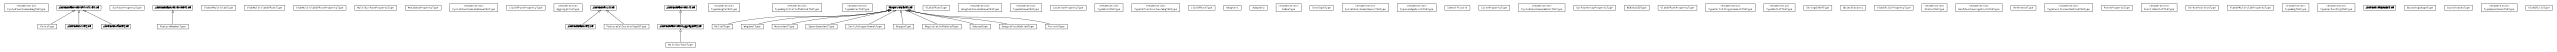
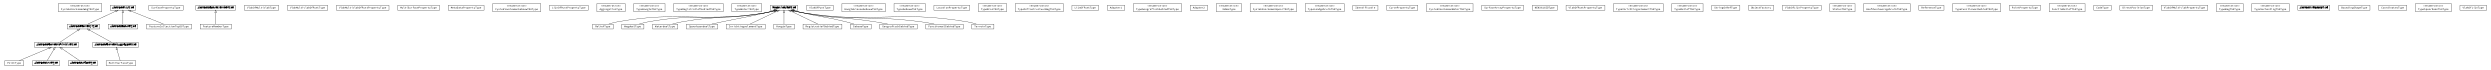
  digraph {
    fontname="Source Code Pro"
    nodesep=0.25
    ranksep=0.5
    node [fontcolor=black fontname="Source Code Pro" fontsize=10.0 shape=plaintext]
    edge [arrowtail=empty dir=back fontname="Source Code Pro" fontsize=10 headport=p labelfontname=Helvetica labelfontsize=10 tailport=p]
    n1 [label=<<table title="nl.b3p.topnl.top50nl.FysiekVoorkomenWegT50Type" border="0" cellborder="1" cellspacing="0" cellpadding="2" port="p" href="./FysiekVoorkomenWegT50Type.html"> 		<tr><td><table border="0" cellspacing="0" cellpadding="1"> <tr><td align="center" balign="center"> &#171;enumeration&#187; </td></tr> <tr><td align="center" balign="center"> FysiekVoorkomenWegT50Type </td></tr> 		</table></td></tr> 		</table>>]
    n2 [label=<<table title="nl.b3p.topnl.top50nl.AbstractGeometricPrimitiveType" border="0" cellborder="1" cellspacing="0" cellpadding="2" port="p" href="./AbstractGeometricPrimitiveType.html"> 		<tr><td><table border="0" cellspacing="0" cellpadding="1"> <tr><td align="center" balign="center"><font face="Helvetica-Oblique"> AbstractGeometricPrimitiveType </font></td></tr> 		</table></td></tr> 		</table>>]
    n3 [label=<<table title="nl.b3p.topnl.top50nl.PointType" border="0" cellborder="1" cellspacing="0" cellpadding="2" port="p" href="./PointType.html"> 		<tr><td><table border="0" cellspacing="0" cellpadding="1"> <tr><td align="center" balign="center"> PointType </td></tr> 		</table></td></tr> 		</table>>]
    n4 [label=<<table title="nl.b3p.topnl.top50nl.AbstractCurveType" border="0" cellborder="1" cellspacing="0" cellpadding="2" port="p" href="./AbstractCurveType.html"> 		<tr><td><table border="0" cellspacing="0" cellpadding="1"> <tr><td align="center" balign="center"><font face="Helvetica-Oblique"> AbstractCurveType </font></td></tr> 		</table></td></tr> 		</table>>]
    n5 [label=<<table title="nl.b3p.topnl.top50nl.AbstractSurfaceType" border="0" cellborder="1" cellspacing="0" cellpadding="2" port="p" href="./AbstractSurfaceType.html"> 		<tr><td><table border="0" cellspacing="0" cellpadding="1"> <tr><td align="center" balign="center"><font face="Helvetica-Oblique"> AbstractSurfaceType </font></td></tr> 		</table></td></tr> 		</table>>]
    n6 [label=<<table title="nl.b3p.topnl.top50nl.SurfacePropertyType" border="0" cellborder="1" cellspacing="0" cellpadding="2" port="p" href="./SurfacePropertyType.html"> 		<tr><td><table border="0" cellspacing="0" cellpadding="1"> <tr><td align="center" balign="center"> SurfacePropertyType </td></tr> 		</table></td></tr> 		</table>>]
    n7 [label=<<table title="nl.b3p.topnl.top50nl.FeatureMemberType" border="0" cellborder="1" cellspacing="0" cellpadding="2" port="p" href="./FeatureMemberType.html"> 		<tr><td><table border="0" cellspacing="0" cellpadding="1"> <tr><td align="center" balign="center"> FeatureMemberType </td></tr> 		</table></td></tr> 		</table>>]
    n8 [label=<<table title="nl.b3p.topnl.top50nl.AbstractFeatureMemberType" border="0" cellborder="1" cellspacing="0" cellpadding="2" port="p" href="./AbstractFeatureMemberType.html"> 		<tr><td><table border="0" cellspacing="0" cellpadding="1"> <tr><td align="center" balign="center"><font face="Helvetica-Oblique"> AbstractFeatureMemberType </font></td></tr> 		</table></td></tr> 		</table>>]
    n9 [label=<<table title="nl.b3p.topnl.top50nl.VlakOfMultivlakType" border="0" cellborder="1" cellspacing="0" cellpadding="2" port="p" href="./VlakOfMultivlakType.html"> 		<tr><td><table border="0" cellspacing="0" cellpadding="1"> <tr><td align="center" balign="center"> VlakOfMultivlakType </td></tr> 		</table></td></tr> 		</table>>]
    n10 [label=<<table title="nl.b3p.topnl.top50nl.VlakMultivlakOfPuntType" border="0" cellborder="1" cellspacing="0" cellpadding="2" port="p" href="./VlakMultivlakOfPuntType.html"> 		<tr><td><table border="0" cellspacing="0" cellpadding="1"> <tr><td align="center" balign="center"> VlakMultivlakOfPuntType </td></tr> 		</table></td></tr> 		</table>>]
    n11 [label=<<table title="nl.b3p.topnl.top50nl.VlakMultivlakOfPuntPropertyType" border="0" cellborder="1" cellspacing="0" cellpadding="2" port="p" href="./VlakMultivlakOfPuntPropertyType.html"> 		<tr><td><table border="0" cellspacing="0" cellpadding="1"> <tr><td align="center" balign="center"> VlakMultivlakOfPuntPropertyType </td></tr> 		</table></td></tr> 		</table>>]
    n12 [label=<<table title="nl.b3p.topnl.top50nl.MultiSurfacePropertyType" border="0" cellborder="1" cellspacing="0" cellpadding="2" port="p" href="./MultiSurfacePropertyType.html"> 		<tr><td><table border="0" cellspacing="0" cellpadding="1"> <tr><td align="center" balign="center"> MultiSurfacePropertyType </td></tr> 		</table></td></tr> 		</table>>]
    n13 [label=<<table title="nl.b3p.topnl.top50nl.MetaDataPropertyType" border="0" cellborder="1" cellspacing="0" cellpadding="2" port="p" href="./MetaDataPropertyType.html"> 		<tr><td><table border="0" cellspacing="0" cellpadding="1"> <tr><td align="center" balign="center"> MetaDataPropertyType </td></tr> 		</table></td></tr> 		</table>>]
    n14 [label=<<table title="nl.b3p.topnl.top50nl.FysiekVoorkomenGebouwT50Type" border="0" cellborder="1" cellspacing="0" cellpadding="2" port="p" href="./FysiekVoorkomenGebouwT50Type.html"> 		<tr><td><table border="0" cellspacing="0" cellpadding="1"> <tr><td align="center" balign="center"> &#171;enumeration&#187; </td></tr> <tr><td align="center" balign="center"> FysiekVoorkomenGebouwT50Type </td></tr> 		</table></td></tr> 		</table>>]
    n15 [label=<<table title="nl.b3p.topnl.top50nl.LijnOfPuntPropertyType" border="0" cellborder="1" cellspacing="0" cellpadding="2" port="p" href="./LijnOfPuntPropertyType.html"> 		<tr><td><table border="0" cellspacing="0" cellpadding="1"> <tr><td align="center" balign="center"> LijnOfPuntPropertyType </td></tr> 		</table></td></tr> 		</table>>]
    n16 [label=<<table title="nl.b3p.topnl.top50nl.AggregationType" border="0" cellborder="1" cellspacing="0" cellpadding="2" port="p" href="./AggregationType.html"> 		<tr><td><table border="0" cellspacing="0" cellpadding="1"> <tr><td align="center" balign="center"> &#171;enumeration&#187; </td></tr> <tr><td align="center" balign="center"> AggregationType </td></tr> 		</table></td></tr> 		</table>>]
    n17 [label=<<table title="nl.b3p.topnl.top50nl.AbstractGMLType" border="0" cellborder="1" cellspacing="0" cellpadding="2" port="p" href="./AbstractGMLType.html"> 		<tr><td><table border="0" cellspacing="0" cellpadding="1"> <tr><td align="center" balign="center"><font face="Helvetica-Oblique"> AbstractGMLType </font></td></tr> 		</table></td></tr> 		</table>>]
    n18 [label=<<table title="nl.b3p.topnl.top50nl.AbstractGeometryType" border="0" cellborder="1" cellspacing="0" cellpadding="2" port="p" href="./AbstractGeometryType.html"> 		<tr><td><table border="0" cellspacing="0" cellpadding="1"> <tr><td align="center" balign="center"><font face="Helvetica-Oblique"> AbstractGeometryType </font></td></tr> 		</table></td></tr> 		</table>>]
    n19 [label=<<table title="nl.b3p.topnl.top50nl.AbstractFeatureType" border="0" cellborder="1" cellspacing="0" cellpadding="2" port="p" href="./AbstractFeatureType.html"> 		<tr><td><table border="0" cellspacing="0" cellpadding="1"> <tr><td align="center" balign="center"><font face="Helvetica-Oblique"> AbstractFeatureType </font></td></tr> 		</table></td></tr> 		</table>>]
    n20 [label=<<table title="nl.b3p.topnl.top50nl.FeatureCollectionTop50Type" border="0" cellborder="1" cellspacing="0" cellpadding="2" port="p" href="./FeatureCollectionTop50Type.html"> 		<tr><td><table border="0" cellspacing="0" cellpadding="1"> <tr><td align="center" balign="center"> FeatureCollectionTop50Type </td></tr> 		</table></td></tr> 		</table>>]
    n21 [label=<<table title="nl.b3p.topnl.top50nl.AbstractGeometricAggregateType" border="0" cellborder="1" cellspacing="0" cellpadding="2" port="p" href="./AbstractGeometricAggregateType.html"> 		<tr><td><table border="0" cellspacing="0" cellpadding="1"> <tr><td align="center" balign="center"><font face="Helvetica-Oblique"> AbstractGeometricAggregateType </font></td></tr> 		</table></td></tr> 		</table>>]
    n22 [label=<<table title="nl.b3p.topnl.top50nl.TypeHoogteT50Type" border="0" cellborder="1" cellspacing="0" cellpadding="2" port="p" href="./TypeHoogteT50Type.html"> 		<tr><td><table border="0" cellspacing="0" cellpadding="1"> <tr><td align="center" balign="center"> &#171;enumeration&#187; </td></tr> <tr><td align="center" balign="center"> TypeHoogteT50Type </td></tr> 		</table></td></tr> 		</table>>]
    n23 [label=<<table title="nl.b3p.topnl.top50nl.TypeRegistratiefGebiedT50Type" border="0" cellborder="1" cellspacing="0" cellpadding="2" port="p" href="./TypeRegistratiefGebiedT50Type.html"> 		<tr><td><table border="0" cellspacing="0" cellpadding="1"> <tr><td align="center" balign="center"> &#171;enumeration&#187; </td></tr> <tr><td align="center" balign="center"> TypeRegistratiefGebiedT50Type </td></tr> 		</table></td></tr> 		</table>>]
    n24 [label=<<table title="nl.b3p.topnl.top50nl.TypeWaterT50Type" border="0" cellborder="1" cellspacing="0" cellpadding="2" port="p" href="./TypeWaterT50Type.html"> 		<tr><td><table border="0" cellspacing="0" cellpadding="1"> <tr><td align="center" balign="center"> &#171;enumeration&#187; </td></tr> <tr><td align="center" balign="center"> TypeWaterT50Type </td></tr> 		</table></td></tr> 		</table>>]
    n25 [label=<<table title="nl.b3p.topnl.top50nl.MultiSurfaceType" border="0" cellborder="1" cellspacing="0" cellpadding="2" port="p" href="./MultiSurfaceType.html"> 		<tr><td><table border="0" cellspacing="0" cellpadding="1"> <tr><td align="center" balign="center"> MultiSurfaceType </td></tr> 		</table></td></tr> 		</table>>]
    n26 [label=<<table title="nl.b3p.topnl.top50nl.ReliefType" border="0" cellborder="1" cellspacing="0" cellpadding="2" port="p" href="./ReliefType.html"> 		<tr><td><table border="0" cellspacing="0" cellpadding="1"> <tr><td align="center" balign="center"> ReliefType </td></tr> 		</table></td></tr> 		</table>>]
    n27 [label=<<table title="nl.b3p.topnl.top50nl.WegdeelType" border="0" cellborder="1" cellspacing="0" cellpadding="2" port="p" href="./WegdeelType.html"> 		<tr><td><table border="0" cellspacing="0" cellpadding="1"> <tr><td align="center" balign="center"> WegdeelType </td></tr> 		</table></td></tr> 		</table>>]
    n28 [label=<<table title="nl.b3p.topnl.top50nl.VlakOfPuntType" border="0" cellborder="1" cellspacing="0" cellpadding="2" port="p" href="./VlakOfPuntType.html"> 		<tr><td><table border="0" cellspacing="0" cellpadding="1"> <tr><td align="center" balign="center"> VlakOfPuntType </td></tr> 		</table></td></tr> 		</table>>]
    n29 [label=<<table title="nl.b3p.topnl.top50nl.WaterdeelType" border="0" cellborder="1" cellspacing="0" cellpadding="2" port="p" href="./WaterdeelType.html"> 		<tr><td><table border="0" cellspacing="0" cellpadding="1"> <tr><td align="center" balign="center"> WaterdeelType </td></tr> 		</table></td></tr> 		</table>>]
    n30 [label=<<table title="nl.b3p.topnl.top50nl.HoogteklasseGebouwT50Type" border="0" cellborder="1" cellspacing="0" cellpadding="2" port="p" href="./HoogteklasseGebouwT50Type.html"> 		<tr><td><table border="0" cellspacing="0" cellpadding="1"> <tr><td align="center" balign="center"> &#171;enumeration&#187; </td></tr> <tr><td align="center" balign="center"> HoogteklasseGebouwT50Type </td></tr> 		</table></td></tr> 		</table>>]
    n31 [label=<<table title="nl.b3p.topnl.top50nl.TypeGebouwT50Type" border="0" cellborder="1" cellspacing="0" cellpadding="2" port="p" href="./TypeGebouwT50Type.html"> 		<tr><td><table border="0" cellspacing="0" cellpadding="1"> <tr><td align="center" balign="center"> &#171;enumeration&#187; </td></tr> <tr><td align="center" balign="center"> TypeGebouwT50Type </td></tr> 		</table></td></tr> 		</table>>]
    n32 [label=<<table title="nl.b3p.topnl.top50nl.SpoorbaandeelType" border="0" cellborder="1" cellspacing="0" cellpadding="2" port="p" href="./SpoorbaandeelType.html"> 		<tr><td><table border="0" cellspacing="0" cellpadding="1"> <tr><td align="center" balign="center"> SpoorbaandeelType </td></tr> 		</table></td></tr> 		</table>>]
    n33 [label=<<table title="nl.b3p.topnl.top50nl.LocationPropertyType" border="0" cellborder="1" cellspacing="0" cellpadding="2" port="p" href="./LocationPropertyType.html"> 		<tr><td><table border="0" cellspacing="0" cellpadding="1"> <tr><td align="center" balign="center"> LocationPropertyType </td></tr> 		</table></td></tr> 		</table>>]
    n34 [label=<<table title="nl.b3p.topnl.top50nl.TypeBronT50Type" border="0" cellborder="1" cellspacing="0" cellpadding="2" port="p" href="./TypeBronT50Type.html"> 		<tr><td><table border="0" cellspacing="0" cellpadding="1"> <tr><td align="center" balign="center"> &#171;enumeration&#187; </td></tr> <tr><td align="center" balign="center"> TypeBronT50Type </td></tr> 		</table></td></tr> 		</table>>]
    n35 [label=<<table title="nl.b3p.topnl.top50nl.TypeInfrastructuurWegT50Type" border="0" cellborder="1" cellspacing="0" cellpadding="2" port="p" href="./TypeInfrastructuurWegT50Type.html"> 		<tr><td><table border="0" cellspacing="0" cellpadding="1"> <tr><td align="center" balign="center"> &#171;enumeration&#187; </td></tr> <tr><td align="center" balign="center"> TypeInfrastructuurWegT50Type </td></tr> 		</table></td></tr> 		</table>>]
    n36 [label=<<table title="nl.b3p.topnl.top50nl.LijnOfPuntType" border="0" cellborder="1" cellspacing="0" cellpadding="2" port="p" href="./LijnOfPuntType.html"> 		<tr><td><table border="0" cellspacing="0" cellpadding="1"> <tr><td align="center" balign="center"> LijnOfPuntType </td></tr> 		</table></td></tr> 		</table>>]
    n37 [label=<<table title="nl.b3p.topnl.top50nl.Adapter1" border="0" cellborder="1" cellspacing="0" cellpadding="2" port="p" href="./Adapter1.html"> 		<tr><td><table border="0" cellspacing="0" cellpadding="1"> <tr><td align="center" balign="center"> Adapter1 </td></tr> 		</table></td></tr> 		</table>>]
+   n38 [label=<<table title="nl.b3p.topnl.top50nl.TypeGeografischGebiedT50Type" border="0" cellborder="1" cellspacing="0" cellpadding="2" port="p" href="./TypeGeografischGebiedT50Type.html"> 		<tr><td><table border="0" cellspacing="0" cellpadding="1"> <tr><td align="center" balign="center"> &#171;enumeration&#187; </td></tr> <tr><td align="center" balign="center"> TypeGeografischGebiedT50Type </td></tr> 		</table></td></tr> 		</table>>]
    n39 [label=<<table title="nl.b3p.topnl.top50nl.Adapter2" border="0" cellborder="1" cellspacing="0" cellpadding="2" port="p" href="./Adapter2.html"> 		<tr><td><table border="0" cellspacing="0" cellpadding="1"> <tr><td align="center" balign="center"> Adapter2 </td></tr> 		</table></td></tr> 		</table>>]
    n40 [label=<<table title="nl.b3p.topnl.top50nl.JaNeeType" border="0" cellborder="1" cellspacing="0" cellpadding="2" port="p" href="./JaNeeType.html"> 		<tr><td><table border="0" cellspacing="0" cellpadding="1"> <tr><td align="center" balign="center"> &#171;enumeration&#187; </td></tr> <tr><td align="center" balign="center"> JaNeeType </td></tr> 		</table></td></tr> 		</table>>]
-   n41 [label=<<table title="nl.b3p.topnl.top50nl.EnvelopeType" border="0" cellborder="1" cellspacing="0" cellpadding="2" port="p" href="./EnvelopeType.html"> 		<tr><td><table border="0" cellspacing="0" cellpadding="1"> <tr><td align="center" balign="center"> EnvelopeType </td></tr> 		</table></td></tr> 		</table>>]
    n42 [label=<<table title="nl.b3p.topnl.top50nl.InrichtingselementType" border="0" cellborder="1" cellspacing="0" cellpadding="2" port="p" href="./InrichtingselementType.html"> 		<tr><td><table border="0" cellspacing="0" cellpadding="1"> <tr><td align="center" balign="center"> InrichtingselementType </td></tr> 		</table></td></tr> 		</table>>]
    n43 [label=<<table title="nl.b3p.topnl.top50nl.FysiekVoorkomenSpoorT50Type" border="0" cellborder="1" cellspacing="0" cellpadding="2" port="p" href="./FysiekVoorkomenSpoorT50Type.html"> 		<tr><td><table border="0" cellspacing="0" cellpadding="1"> <tr><td align="center" balign="center"> &#171;enumeration&#187; </td></tr> <tr><td align="center" balign="center"> FysiekVoorkomenSpoorT50Type </td></tr> 		</table></td></tr> 		</table>>]
    n44 [label=<<table title="nl.b3p.topnl.top50nl.TypeLandgebruikT50Type" border="0" cellborder="1" cellspacing="0" cellpadding="2" port="p" href="./TypeLandgebruikT50Type.html"> 		<tr><td><table border="0" cellspacing="0" cellpadding="1"> <tr><td align="center" balign="center"> &#171;enumeration&#187; </td></tr> <tr><td align="center" balign="center"> TypeLandgebruikT50Type </td></tr> 		</table></td></tr> 		</table>>]
    n45 [label=<<table title="nl.b3p.topnl.top50nl.Top50NlObjectType" border="0" cellborder="1" cellspacing="0" cellpadding="2" port="p" href="./Top50NlObjectType.html"> 		<tr><td><table border="0" cellspacing="0" cellpadding="1"> <tr><td align="center" balign="center"><font face="Helvetica-Oblique"> Top50NlObjectType </font></td></tr> 		</table></td></tr> 		</table>>]
    n46 [label=<<table title="nl.b3p.topnl.top50nl.HoogteType" border="0" cellborder="1" cellspacing="0" cellpadding="2" port="p" href="./HoogteType.html"> 		<tr><td><table border="0" cellspacing="0" cellpadding="1"> <tr><td align="center" balign="center"> HoogteType </td></tr> 		</table></td></tr> 		</table>>]
    n47 [label=<<table title="nl.b3p.topnl.top50nl.RegistratiefGebiedType" border="0" cellborder="1" cellspacing="0" cellpadding="2" port="p" href="./RegistratiefGebiedType.html"> 		<tr><td><table border="0" cellspacing="0" cellpadding="1"> <tr><td align="center" balign="center"> RegistratiefGebiedType </td></tr> 		</table></td></tr> 		</table>>]
    n48 [label=<<table title="nl.b3p.topnl.top50nl.GebouwType" border="0" cellborder="1" cellspacing="0" cellpadding="2" port="p" href="./GebouwType.html"> 		<tr><td><table border="0" cellspacing="0" cellpadding="1"> <tr><td align="center" balign="center"> GebouwType </td></tr> 		</table></td></tr> 		</table>>]
    n49 [label=<<table title="nl.b3p.topnl.top50nl.GeografischGebiedType" border="0" cellborder="1" cellspacing="0" cellpadding="2" port="p" href="./GeografischGebiedType.html"> 		<tr><td><table border="0" cellspacing="0" cellpadding="1"> <tr><td align="center" balign="center"> GeografischGebiedType </td></tr> 		</table></td></tr> 		</table>>]
+   n50 [label=<<table title="nl.b3p.topnl.top50nl.FunctioneelGebiedType" border="0" cellborder="1" cellspacing="0" cellpadding="2" port="p" href="./FunctioneelGebiedType.html"> 		<tr><td><table border="0" cellspacing="0" cellpadding="1"> <tr><td align="center" balign="center"> FunctioneelGebiedType </td></tr> 		</table></td></tr> 		</table>>]
    n51 [label=<<table title="nl.b3p.topnl.top50nl.TerreinType" border="0" cellborder="1" cellspacing="0" cellpadding="2" port="p" href="./TerreinType.html"> 		<tr><td><table border="0" cellspacing="0" cellpadding="1"> <tr><td align="center" balign="center"> TerreinType </td></tr> 		</table></td></tr> 		</table>>]
    n52 [label=<<table title="nl.b3p.topnl.top50nl.Top50NlObjectType.Identificatie" border="0" cellborder="1" cellspacing="0" cellpadding="2" port="p" href="./Top50NlObjectType.Identificatie.html"> 		<tr><td><table border="0" cellspacing="0" cellpadding="1"> <tr><td align="center" balign="center"> Identificatie </td></tr> 		</table></td></tr> 		</table>>]
    n53 [label=<<table title="nl.b3p.topnl.top50nl.CurvePropertyType" border="0" cellborder="1" cellspacing="0" cellpadding="2" port="p" href="./CurvePropertyType.html"> 		<tr><td><table border="0" cellspacing="0" cellpadding="1"> <tr><td align="center" balign="center"> CurvePropertyType </td></tr> 		</table></td></tr> 		</table>>]
    n54 [label=<<table title="nl.b3p.topnl.top50nl.FysiekVoorkomenWaterT50Type" border="0" cellborder="1" cellspacing="0" cellpadding="2" port="p" href="./FysiekVoorkomenWaterT50Type.html"> 		<tr><td><table border="0" cellspacing="0" cellpadding="1"> <tr><td align="center" balign="center"> &#171;enumeration&#187; </td></tr> <tr><td align="center" balign="center"> FysiekVoorkomenWaterT50Type </td></tr> 		</table></td></tr> 		</table>>]
    n55 [label=<<table title="nl.b3p.topnl.top50nl.SurfaceArrayPropertyType" border="0" cellborder="1" cellspacing="0" cellpadding="2" port="p" href="./SurfaceArrayPropertyType.html"> 		<tr><td><table border="0" cellspacing="0" cellpadding="1"> <tr><td align="center" balign="center"> SurfaceArrayPropertyType </td></tr> 		</table></td></tr> 		</table>>]
    n56 [label=<<table title="nl.b3p.topnl.top50nl.NEN3610IDType" border="0" cellborder="1" cellspacing="0" cellpadding="2" port="p" href="./NEN3610IDType.html"> 		<tr><td><table border="0" cellspacing="0" cellpadding="1"> <tr><td align="center" balign="center"> NEN3610IDType </td></tr> 		</table></td></tr> 		</table>>]
    n57 [label=<<table title="nl.b3p.topnl.top50nl.VlakOfPuntPropertyType" border="0" cellborder="1" cellspacing="0" cellpadding="2" port="p" href="./VlakOfPuntPropertyType.html"> 		<tr><td><table border="0" cellspacing="0" cellpadding="1"> <tr><td align="center" balign="center"> VlakOfPuntPropertyType </td></tr> 		</table></td></tr> 		</table>>]
    n58 [label=<<table title="nl.b3p.topnl.top50nl.TypeInrichtingselementT50Type" border="0" cellborder="1" cellspacing="0" cellpadding="2" port="p" href="./TypeInrichtingselementT50Type.html"> 		<tr><td><table border="0" cellspacing="0" cellpadding="1"> <tr><td align="center" balign="center"> &#171;enumeration&#187; </td></tr> <tr><td align="center" balign="center"> TypeInrichtingselementT50Type </td></tr> 		</table></td></tr> 		</table>>]
    n59 [label=<<table title="nl.b3p.topnl.top50nl.TypeReliefT50Type" border="0" cellborder="1" cellspacing="0" cellpadding="2" port="p" href="./TypeReliefT50Type.html"> 		<tr><td><table border="0" cellspacing="0" cellpadding="1"> <tr><td align="center" balign="center"> &#171;enumeration&#187; </td></tr> <tr><td align="center" balign="center"> TypeReliefT50Type </td></tr> 		</table></td></tr> 		</table>>]
    n60 [label=<<table title="nl.b3p.topnl.top50nl.StringOrRefType" border="0" cellborder="1" cellspacing="0" cellpadding="2" port="p" href="./StringOrRefType.html"> 		<tr><td><table border="0" cellspacing="0" cellpadding="1"> <tr><td align="center" balign="center"> StringOrRefType </td></tr> 		</table></td></tr> 		</table>>]
    n61 [label=<<table title="nl.b3p.topnl.top50nl.ObjectFactory" border="0" cellborder="1" cellspacing="0" cellpadding="2" port="p" href="./ObjectFactory.html"> 		<tr><td><table border="0" cellspacing="0" cellpadding="1"> <tr><td align="center" balign="center"> ObjectFactory </td></tr> 		</table></td></tr> 		</table>>]
    n62 [label=<<table title="nl.b3p.topnl.top50nl.VlakOfLijnPropertyType" border="0" cellborder="1" cellspacing="0" cellpadding="2" port="p" href="./VlakOfLijnPropertyType.html"> 		<tr><td><table border="0" cellspacing="0" cellpadding="1"> <tr><td align="center" balign="center"> VlakOfLijnPropertyType </td></tr> 		</table></td></tr> 		</table>>]
    n63 [label=<<table title="nl.b3p.topnl.top50nl.StatusT50Type" border="0" cellborder="1" cellspacing="0" cellpadding="2" port="p" href="./StatusT50Type.html"> 		<tr><td><table border="0" cellspacing="0" cellpadding="1"> <tr><td align="center" balign="center"> &#171;enumeration&#187; </td></tr> <tr><td align="center" balign="center"> StatusT50Type </td></tr> 		</table></td></tr> 		</table>>]
    n64 [label=<<table title="nl.b3p.topnl.top50nl.HoofdverkeersgebruikT50Type" border="0" cellborder="1" cellspacing="0" cellpadding="2" port="p" href="./HoofdverkeersgebruikT50Type.html"> 		<tr><td><table border="0" cellspacing="0" cellpadding="1"> <tr><td align="center" balign="center"> &#171;enumeration&#187; </td></tr> <tr><td align="center" balign="center"> HoofdverkeersgebruikT50Type </td></tr> 		</table></td></tr> 		</table>>]
    n65 [label=<<table title="nl.b3p.topnl.top50nl.ReferenceType" border="0" cellborder="1" cellspacing="0" cellpadding="2" port="p" href="./ReferenceType.html"> 		<tr><td><table border="0" cellspacing="0" cellpadding="1"> <tr><td align="center" balign="center"> ReferenceType </td></tr> 		</table></td></tr> 		</table>>]
    n66 [label=<<table title="nl.b3p.topnl.top50nl.TypeFunctioneelGebiedT50Type" border="0" cellborder="1" cellspacing="0" cellpadding="2" port="p" href="./TypeFunctioneelGebiedT50Type.html"> 		<tr><td><table border="0" cellspacing="0" cellpadding="1"> <tr><td align="center" balign="center"> &#171;enumeration&#187; </td></tr> <tr><td align="center" balign="center"> TypeFunctioneelGebiedT50Type </td></tr> 		</table></td></tr> 		</table>>]
    n67 [label=<<table title="nl.b3p.topnl.top50nl.PointPropertyType" border="0" cellborder="1" cellspacing="0" cellpadding="2" port="p" href="./PointPropertyType.html"> 		<tr><td><table border="0" cellspacing="0" cellpadding="1"> <tr><td align="center" balign="center"> PointPropertyType </td></tr> 		</table></td></tr> 		</table>>]
    n68 [label=<<table title="nl.b3p.topnl.top50nl.FunctieReliefT50Type" border="0" cellborder="1" cellspacing="0" cellpadding="2" port="p" href="./FunctieReliefT50Type.html"> 		<tr><td><table border="0" cellspacing="0" cellpadding="1"> <tr><td align="center" balign="center"> &#171;enumeration&#187; </td></tr> <tr><td align="center" balign="center"> FunctieReliefT50Type </td></tr> 		</table></td></tr> 		</table>>]
+   n69 [label=<<table title="nl.b3p.topnl.top50nl.CodeType" border="0" cellborder="1" cellspacing="0" cellpadding="2" port="p" href="./CodeType.html"> 		<tr><td><table border="0" cellspacing="0" cellpadding="1"> <tr><td align="center" balign="center"> CodeType </td></tr> 		</table></td></tr> 		</table>>]
    n70 [label=<<table title="nl.b3p.topnl.top50nl.DirectPositionType" border="0" cellborder="1" cellspacing="0" cellpadding="2" port="p" href="./DirectPositionType.html"> 		<tr><td><table border="0" cellspacing="0" cellpadding="1"> <tr><td align="center" balign="center"> DirectPositionType </td></tr> 		</table></td></tr> 		</table>>]
    n71 [label=<<table title="nl.b3p.topnl.top50nl.VlakOfMultivlakPropertyType" border="0" cellborder="1" cellspacing="0" cellpadding="2" port="p" href="./VlakOfMultivlakPropertyType.html"> 		<tr><td><table border="0" cellspacing="0" cellpadding="1"> <tr><td align="center" balign="center"> VlakOfMultivlakPropertyType </td></tr> 		</table></td></tr> 		</table>>]
    n72 [label=<<table title="nl.b3p.topnl.top50nl.TypeWegT50Type" border="0" cellborder="1" cellspacing="0" cellpadding="2" port="p" href="./TypeWegT50Type.html"> 		<tr><td><table border="0" cellspacing="0" cellpadding="1"> <tr><td align="center" balign="center"> &#171;enumeration&#187; </td></tr> <tr><td align="center" balign="center"> TypeWegT50Type </td></tr> 		</table></td></tr> 		</table>>]
    n73 [label=<<table title="nl.b3p.topnl.top50nl.TypeVerhardingT50Type" border="0" cellborder="1" cellspacing="0" cellpadding="2" port="p" href="./TypeVerhardingT50Type.html"> 		<tr><td><table border="0" cellspacing="0" cellpadding="1"> <tr><td align="center" balign="center"> &#171;enumeration&#187; </td></tr> <tr><td align="center" balign="center"> TypeVerhardingT50Type </td></tr> 		</table></td></tr> 		</table>>]
    n74 [label=<<table title="nl.b3p.topnl.top50nl.AbstractMetaDataType" border="0" cellborder="1" cellspacing="0" cellpadding="2" port="p" href="./AbstractMetaDataType.html"> 		<tr><td><table border="0" cellspacing="0" cellpadding="1"> <tr><td align="center" balign="center"><font face="Helvetica-Oblique"> AbstractMetaDataType </font></td></tr> 		</table></td></tr> 		</table>>]
    n75 [label=<<table title="nl.b3p.topnl.top50nl.BoundingShapeType" border="0" cellborder="1" cellspacing="0" cellpadding="2" port="p" href="./BoundingShapeType.html"> 		<tr><td><table border="0" cellspacing="0" cellpadding="1"> <tr><td align="center" balign="center"> BoundingShapeType </td></tr> 		</table></td></tr> 		</table>>]
    n76 [label=<<table title="nl.b3p.topnl.top50nl.CoordinatesType" border="0" cellborder="1" cellspacing="0" cellpadding="2" port="p" href="./CoordinatesType.html"> 		<tr><td><table border="0" cellspacing="0" cellpadding="1"> <tr><td align="center" balign="center"> CoordinatesType </td></tr> 		</table></td></tr> 		</table>>]
    n77 [label=<<table title="nl.b3p.topnl.top50nl.TypeSpoorbaanT50Type" border="0" cellborder="1" cellspacing="0" cellpadding="2" port="p" href="./TypeSpoorbaanT50Type.html"> 		<tr><td><table border="0" cellspacing="0" cellpadding="1"> <tr><td align="center" balign="center"> &#171;enumeration&#187; </td></tr> <tr><td align="center" balign="center"> TypeSpoorbaanT50Type </td></tr> 		</table></td></tr> 		</table>>]
    n78 [label=<<table title="nl.b3p.topnl.top50nl.VlakOfLijnType" border="0" cellborder="1" cellspacing="0" cellpadding="2" port="p" href="./VlakOfLijnType.html"> 		<tr><td><table border="0" cellspacing="0" cellpadding="1"> <tr><td align="center" balign="center"> VlakOfLijnType </td></tr> 		</table></td></tr> 		</table>>]
    n2 -> n3
    n2 -> n4
    n2 -> n5
    n8 -> n7
+   n17 -> n18
    n17 -> n19
    n17 -> n20
+   n18 -> n2
    n18 -> n21
    n21 -> n25
    n45 -> n26
    n45 -> n27
    n45 -> n29
    n45 -> n32
    n45 -> n42
    n45 -> n46
    n45 -> n47
    n45 -> n48
    n45 -> n49
+   n45 -> n50
    n45 -> n51
  }
